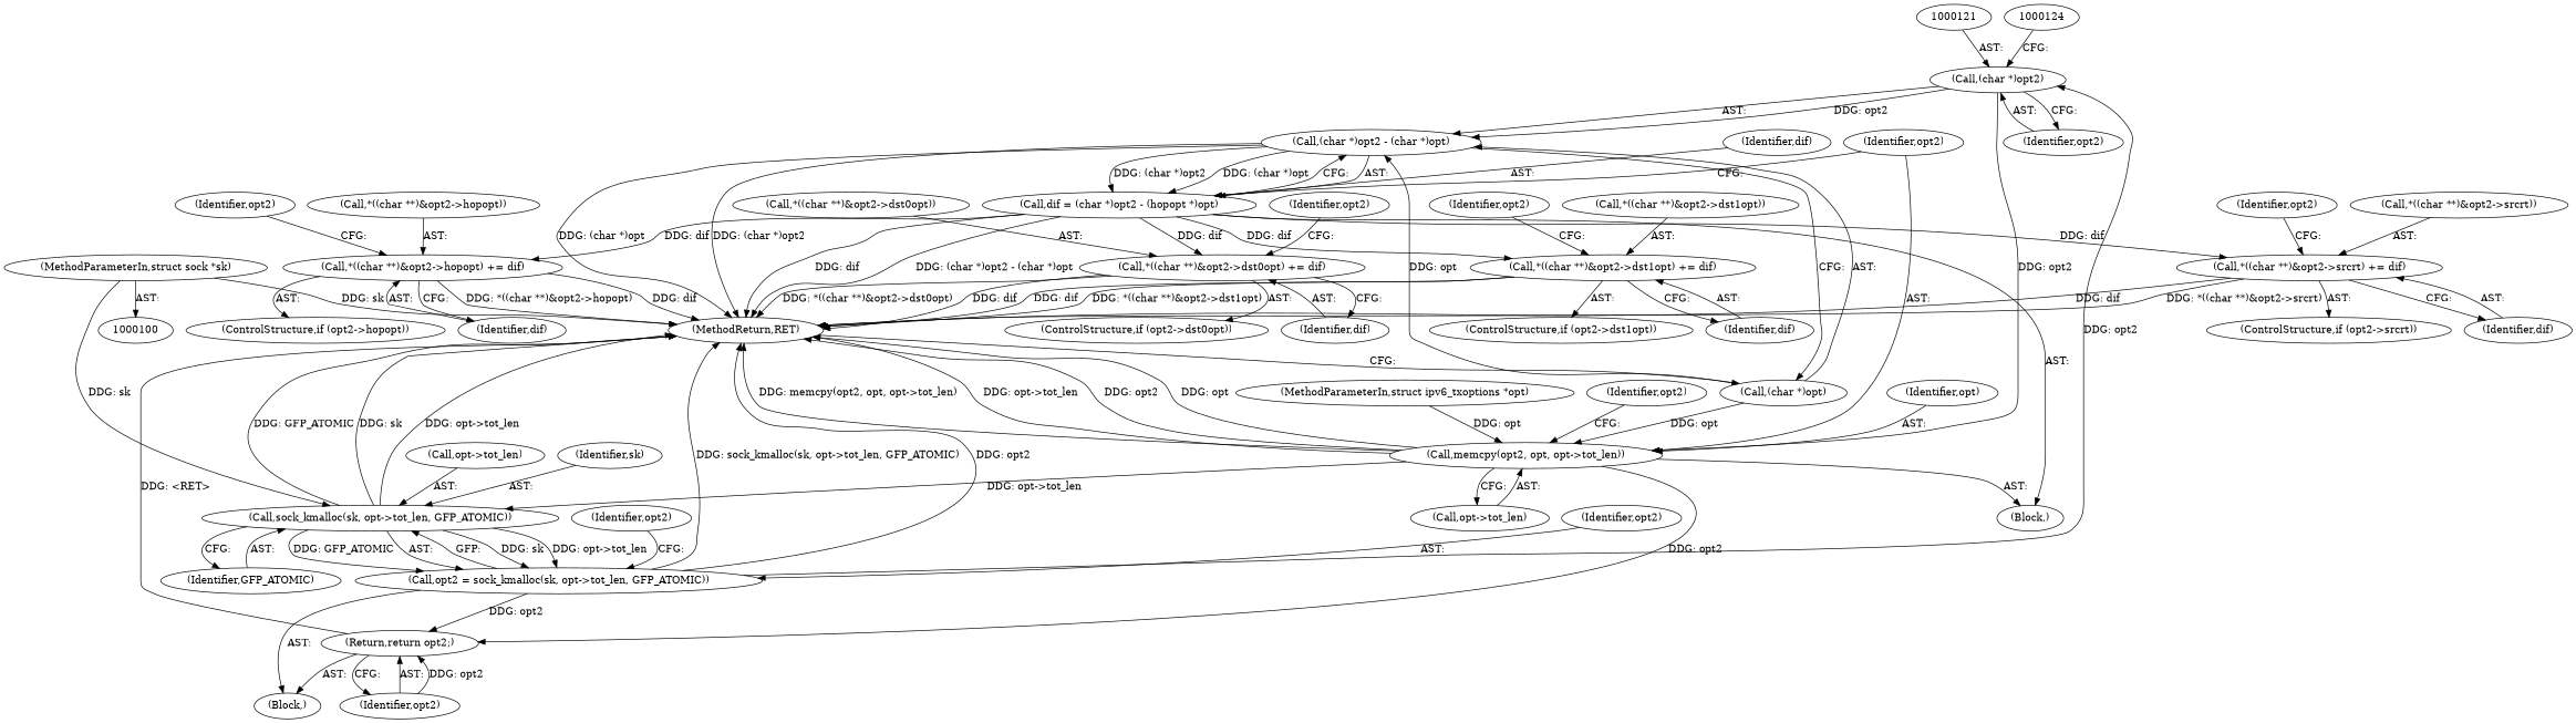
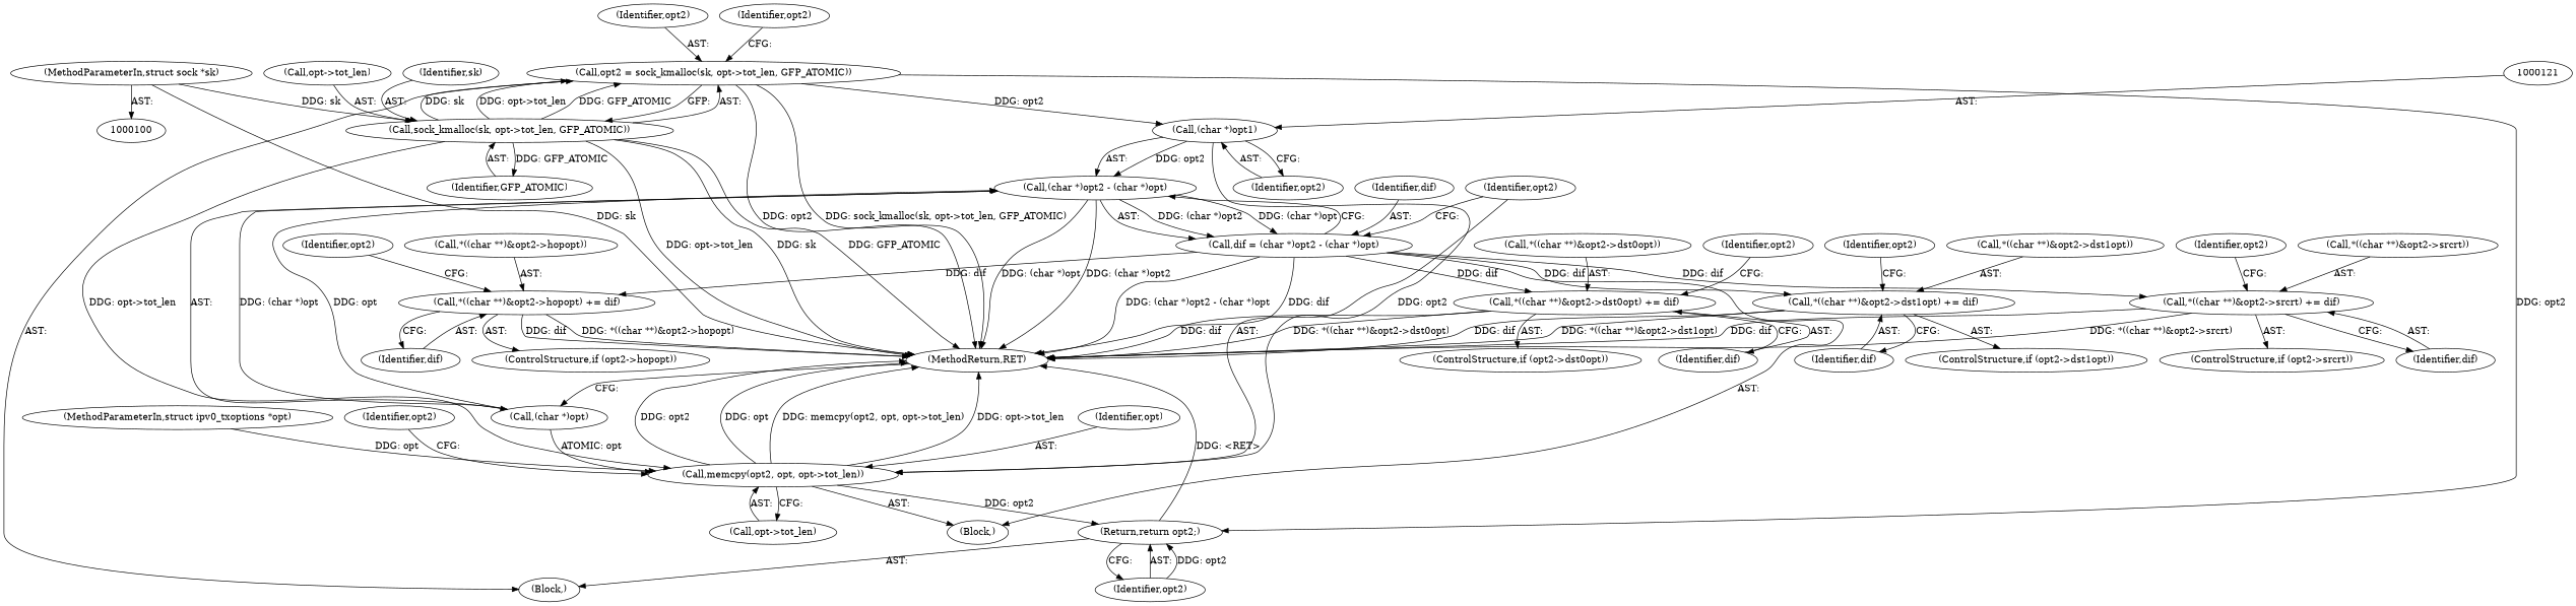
  digraph {
-   n1 [label="(Call,(char *)opt2)"]
+   n1 [label="(Call,(char *)opt1)"]
    n2 [label="(Call,(char *)opt2 - (char *)opt)"]
    n3 [label="(Call,memcpy(opt2, opt, opt->tot_len))"]
    n4 [label="(Identifier,opt2)"]
    n5 [label="(MethodReturn,RET)"]
-   n6 [label="(Call,dif = (char *)opt2 - (hopopt *)opt)"]
+   n6 [label="(Call,dif = (char *)opt2 - (char *)opt)"]
    n7 [label="(Call,(char *)opt)"]
    n8 [label="(Return,return opt2;)"]
    n9 [label="(Block,)"]
    n10 [label="(Call,opt->tot_len)"]
    n11 [label="(Call,opt2 = sock_kmalloc(sk, opt->tot_len, GFP_ATOMIC))"]
    n12 [label="(Call,sock_kmalloc(sk, opt->tot_len, GFP_ATOMIC))"]
    n13 [label="(Block,)"]
    n14 [label="(Identifier,GFP_ATOMIC)"]
    n15 [label="(Identifier,opt2)"]
    n16 [label="(MethodParameterIn,struct sock *sk)"]
    1000100
    n18 [label="(Call,*((char **)&opt2->hopopt) += dif)"]
    n19 [label="(Call,*((char **)&opt2->dst0opt) += dif)"]
    n20 [label="(Call,*((char **)&opt2->dst1opt) += dif)"]
    n21 [label="(Call,*((char **)&opt2->srcrt) += dif)"]
    n22 [label="(ControlStructure,if (opt2->hopopt))"]
    n23 [label="(Identifier,dif)"]
    n24 [label="(Identifier,dif)"]
    n25 [label="(ControlStructure,if (opt2->dst0opt))"]
    n26 [label="(Identifier,dif)"]
    n27 [label="(ControlStructure,if (opt2->dst1opt))"]
    n28 [label="(ControlStructure,if (opt2->srcrt))"]
    n29 [label="(Identifier,dif)"]
    n30 [label="(Identifier,opt)"]
    n31 [label="(Call,*((char **)&opt2->hopopt))"]
    n32 [label="(Call,opt->tot_len)"]
    n33 [label="(Identifier,dif)"]
    n34 [label="(Identifier,sk)"]
    n35 [label="(Identifier,opt2)"]
    n36 [label="(Identifier,opt2)"]
    n37 [label="(Identifier,opt2)"]
    n38 [label="(Identifier,opt2)"]
    n39 [label="(Call,*((char **)&opt2->dst1opt))"]
    n40 [label="(Identifier,opt2)"]
-   n41 [label="(MethodParameterIn,struct ipv6_txoptions *opt)"]
+   n41 [label="(MethodParameterIn,struct ipv0_txoptions *opt)"]
    n42 [label="(Call,*((char **)&opt2->srcrt))"]
    n43 [label="(Identifier,opt2)"]
    n44 [label="(Identifier,opt2)"]
    n45 [label="(Identifier,opt2)"]
    n46 [label="(Call,*((char **)&opt2->dst0opt))"]
    1000121
-   1000124
    n1 -> n2 [label="AST: "]
    n1 -> n2 [label="DDG: opt2"]
    n1 -> n3 [label="DDG: opt2"]
    n1 -> n4 [label="CFG: "]
    n2 -> n5 [label="DDG: (char *)opt"]
    n2 -> n5 [label="DDG: (char *)opt2"]
    n2 -> n6 [label="AST: "]
    n2 -> n6 [label="DDG: (char *)opt2"]
    n2 -> n6 [label="DDG: (char *)opt"]
-   n2 -> n7 [label="CFG: "]
+   n2 -> n7 [label="DDG: (char *)opt"]
    n3 -> n5 [label="DDG: memcpy(opt2, opt, opt->tot_len)"]
    n3 -> n5 [label="DDG: opt->tot_len"]
    n3 -> n5 [label="DDG: opt2"]
    n3 -> n5 [label="DDG: opt"]
    n3 -> n8 [label="DDG: opt2"]
    n3 -> n9 [label="AST: "]
    n3 -> n10 [label="CFG: "]
    n4 -> n1 [label="AST: "]
    n5 -> n7 [label="CFG: "]
    n6 -> n2 [label="CFG: "]
    n6 -> n5 [label="DDG: dif"]
    n6 -> n5 [label="DDG: (char *)opt2 - (char *)opt"]
    n6 -> n9 [label="AST: "]
    n6 -> n18 [label="DDG: dif"]
    n6 -> n19 [label="DDG: dif"]
    n6 -> n20 [label="DDG: dif"]
    n6 -> n21 [label="DDG: dif"]
    n7 -> n2 [label="AST: "]
    n7 -> n2 [label="DDG: opt"]
-   n7 -> n3 [label="DDG: opt"]
+   n7 -> n3 [label="ATOMIC: opt"]
    n8 -> n5 [label="DDG: <RET>"]
    n8 -> n13 [label="AST: "]
    n8 -> n15 [label="CFG: "]
    n10 -> n3 [label="AST: "]
    n11 -> n1 [label="DDG: opt2"]
    n11 -> n5 [label="DDG: sock_kmalloc(sk, opt->tot_len, GFP_ATOMIC)"]
    n11 -> n5 [label="DDG: opt2"]
    n11 -> n8 [label="DDG: opt2"]
    n11 -> n12 [label="GFP: "]
    n11 -> n13 [label="AST: "]
-   n3 -> n12 [label="DDG: opt->tot_len"]
+   n12 -> n3 [label="DDG: opt->tot_len"]
    n12 -> n5 [label="DDG: sk"]
    n12 -> n5 [label="DDG: GFP_ATOMIC"]
    n12 -> n5 [label="DDG: opt->tot_len"]
    n12 -> n11 [label="AST: "]
    n12 -> n11 [label="DDG: sk"]
    n12 -> n11 [label="DDG: opt->tot_len"]
    n12 -> n11 [label="DDG: GFP_ATOMIC"]
-   n12 -> n14 [label="CFG: "]
+   n12 -> n14 [label="DDG: GFP_ATOMIC"]
    n14 -> n12 [label="AST: "]
    n15 -> n8 [label="AST: "]
    n15 -> n8 [label="DDG: opt2"]
    n16 -> n5 [label="DDG: sk"]
    n16 -> n12 [label="DDG: sk"]
    n16 -> 1000100 [label="AST: "]
    n18 -> n5 [label="DDG: dif"]
    n18 -> n5 [label="DDG: *((char **)&opt2->hopopt)"]
    n18 -> n22 [label="AST: "]
    n18 -> n23 [label="CFG: "]
    n19 -> n5 [label="DDG: dif"]
    n19 -> n5 [label="DDG: *((char **)&opt2->dst0opt)"]
    n19 -> n24 [label="CFG: "]
    n19 -> n25 [label="AST: "]
    n20 -> n5 [label="DDG: dif"]
    n20 -> n5 [label="DDG: *((char **)&opt2->dst1opt)"]
    n20 -> n26 [label="CFG: "]
    n20 -> n27 [label="AST: "]
    n21 -> n5 [label="DDG: dif"]
    n21 -> n5 [label="DDG: *((char **)&opt2->srcrt)"]
    n21 -> n28 [label="AST: "]
    n21 -> n29 [label="CFG: "]
    n23 -> n18 [label="AST: "]
    n24 -> n19 [label="AST: "]
    n26 -> n20 [label="AST: "]
    n29 -> n21 [label="AST: "]
    n30 -> n3 [label="AST: "]
    n31 -> n18 [label="AST: "]
    n32 -> n12 [label="AST: "]
    n33 -> n6 [label="AST: "]
    n34 -> n12 [label="AST: "]
    n35 -> n18 [label="CFG: "]
    n36 -> n19 [label="CFG: "]
    n37 -> n21 [label="CFG: "]
    n38 -> n3 [label="AST: "]
    n38 -> n6 [label="CFG: "]
    n39 -> n20 [label="AST: "]
    n40 -> n11 [label="AST: "]
    n41 -> n3 [label="DDG: opt"]
    n42 -> n21 [label="AST: "]
    n43 -> n3 [label="CFG: "]
    n44 -> n11 [label="CFG: "]
    n45 -> n20 [label="CFG: "]
    n46 -> n19 [label="AST: "]
    1000121 -> n1 [label="AST: "]
-   1000124 -> n1 [label="CFG: "]
  }
